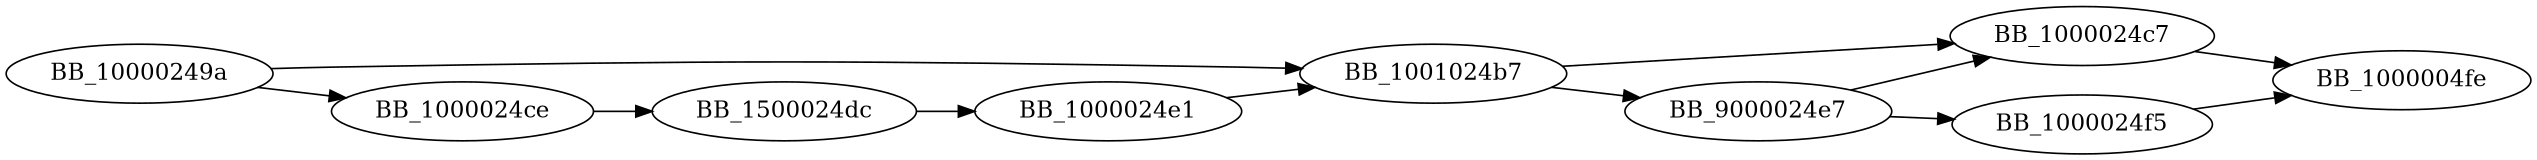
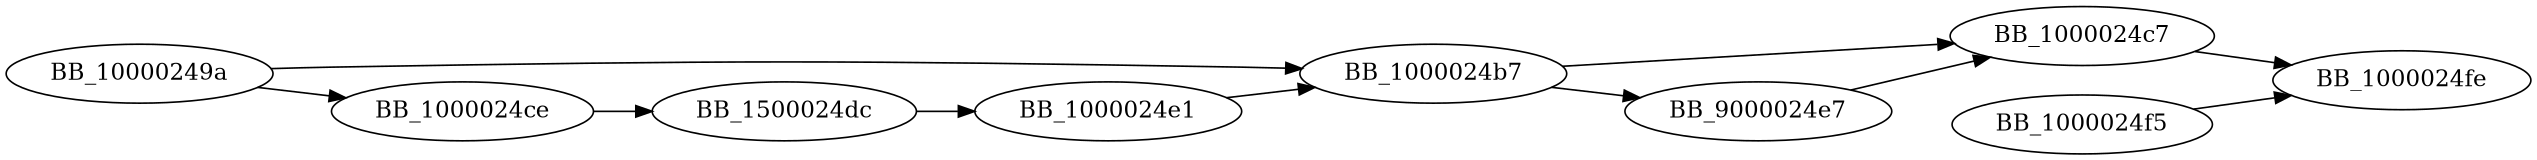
  digraph {
    rankdir=LR
    BB_10000249a
-   BB_1000024b7 [label=BB_1001024b7]
+   BB_1000024b7
    BB_1000024ce
    BB_1000024c7
    n5 [label=BB_9000024e7]
    n6 [label=BB_1500024dc]
-   BB_1000024fe [label=BB_1000004fe]
+   BB_1000024fe
    BB_1000024f5
    n9 [label=BB_1000024e1]
    BB_10000249a -> BB_1000024b7
    BB_10000249a -> BB_1000024ce
    BB_1000024b7 -> BB_1000024c7
    BB_1000024b7 -> n5
    BB_1000024ce -> n6
    BB_1000024c7 -> BB_1000024fe
    n5 -> BB_1000024c7
-   n5 -> BB_1000024f5
    n6 -> n9
    BB_1000024f5 -> BB_1000024fe
    n9 -> BB_1000024b7
  }
